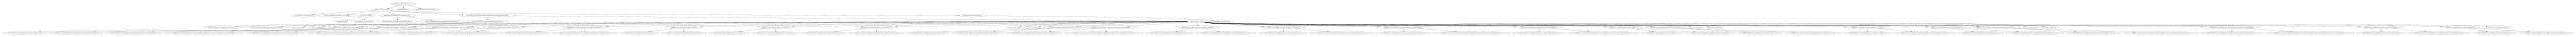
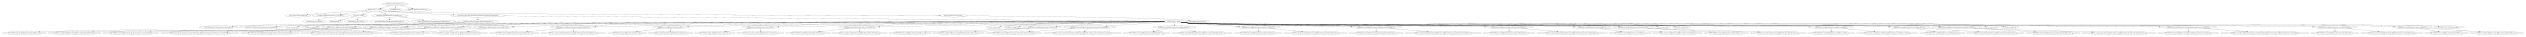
  digraph {
    fontname="Playfair Display"
    node [fontname="Playfair Display"]
    edge [fontname="Playfair Display"]
    n1 [label=<(METHOD,getJrePackageTestCases)<SUB>317</SUB>>]
    n2 [label=<(BLOCK,&lt;empty&gt;,&lt;empty&gt;)<SUB>317</SUB>>]
    n3 [label=<(MODIFIER,STATIC)>]
    n4 [label=<(METHOD_RETURN,java.util.Vector)<SUB>312</SUB>>]
    n5 [label=<(LOCAL,Vector tests: java.util.Vector)>]
    n6 [label=<(&lt;operator&gt;.assignment,Vector tests = new Vector())<SUB>818</SUB>>]
    n7 [label=<(&lt;init&gt;,new Vector())<SUB>318</SUB>>]
    n8 [label=<(addElement,tests.addElement(&quot;java.lang.Object&quot;))<SUB>319</SUB>>]
    n9 [label=<(CONTROL_STRUCTURE,switch(javaVersionNumber),switch(javaVersionNumber))>]
    n10 [label=<(RETURN,return tests;,return tests;)<SUB>354</SUB>>]
    n11 [label=<(MODIFIER,PUBLIC)>]
+   n12 [label=<(&lt;operator&gt;.alloc,new Vector())<SUB>318</SUB>>]
    n13 [label=<(IDENTIFIER,tests,new Vector())<SUB>318</SUB>>]
    n14 [label=<(IDENTIFIER,tests,tests.addElement(&quot;java.lang.Object&quot;))<SUB>319</SUB>>]
    n15 [label=<(LITERAL,&quot;java.lang.Object&quot;,tests.addElement(&quot;java.lang.Object&quot;))<SUB>319</SUB>>]
    n16 [label=<(&lt;operator&gt;.fieldAccess,JavaEnvUtils.javaVersionNumber)<SUB>320</SUB>>]
    n17 [label=<(BLOCK,&lt;empty&gt;,&lt;empty&gt;)>]
    n18 [label=<(IDENTIFIER,tests,return tests;)<SUB>354</SUB>>]
    n19 [label=<(IDENTIFIER,JavaEnvUtils,switch(javaVersionNumber))<SUB>220</SUB>>]
    n20 [label=<(FIELD_IDENTIFIER,javaVersionNumber,javaVersionNumber)<SUB>320</SUB>>]
    n21 [label=<(JUMP_TARGET,case)>]
    n22 [label=<(LITERAL,14,&lt;empty&gt;)<SUB>221</SUB>>]
    n23 [label=<(addElement,tests.addElement(&quot;sun.audio.AudioPlayer&quot;))<SUB>322</SUB>>]
    n24 [label=<(addElement,tests.addElement(&quot;org.apache.crimson.parser.ContentModel&quot;))<SUB>323</SUB>>]
    n25 [label=<(addElement,tests.addElement(&quot;org.apache.xalan.processor.ProcessorImport&quot;))<SUB>324</SUB>>]
    n26 [label=<(addElement,tests.addElement(&quot;org.apache.xml.utils.URI&quot;))<SUB>325</SUB>>]
    n27 [label=<(addElement,tests.addElement(&quot;org.apache.xpath.XPathFactory&quot;))<SUB>326</SUB>>]
    n28 [label=<(addElement,tests.addElement(&quot;org.ietf.jgss.Oid&quot;))<SUB>327</SUB>>]
    n29 [label=<(addElement,tests.addElement(&quot;org.w3c.dom.Attr&quot;))<SUB>328</SUB>>]
    n30 [label=<(addElement,tests.addElement(&quot;org.xml.sax.XMLReader&quot;))<SUB>329</SUB>>]
    n31 [label=<(JUMP_TARGET,case)>]
    n32 [label=<(LITERAL,13,&lt;empty&gt;)<SUB>331</SUB>>]
    n33 [label=<(addElement,tests.addElement(&quot;org.omg.CORBA.Any&quot;))<SUB>332</SUB>>]
    n34 [label=<(addElement,tests.addElement(&quot;com.sun.corba.se.internal.corba.AnyImpl&quot;))<SUB>333</SUB>>]
    n35 [label=<(addElement,tests.addElement(&quot;com.sun.jndi.ldap.LdapURL&quot;))<SUB>334</SUB>>]
    n36 [label=<(addElement,tests.addElement(&quot;com.sun.media.sound.Printer&quot;))<SUB>335</SUB>>]
    n37 [label=<(addElement,tests.addElement(&quot;com.sun.naming.internal.VersionHelper&quot;))<SUB>336</SUB>>]
    n38 [label=<(addElement,tests.addElement(&quot;com.sun.org.omg.CORBA.Initializer&quot;))<SUB>337</SUB>>]
    n39 [label=<(addElement,tests.addElement(&quot;sunw.io.Serializable&quot;))<SUB>338</SUB>>]
    n40 [label=<(addElement,tests.addElement(&quot;sunw.util.EventListener&quot;))<SUB>339</SUB>>]
    n41 [label=<(JUMP_TARGET,case)>]
    n42 [label=<(LITERAL,12,&lt;empty&gt;)<SUB>341</SUB>>]
    n43 [label=<(addElement,tests.addElement(&quot;javax.accessibility.Accessible&quot;))<SUB>342</SUB>>]
    n44 [label=<(addElement,tests.addElement(&quot;sun.misc.BASE64Encoder&quot;))<SUB>343</SUB>>]
    n45 [label=<(addElement,tests.addElement(&quot;com.sun.image.codec.jpeg.JPEGCodec&quot;))<SUB>344</SUB>>]
    n46 [label=<(JUMP_TARGET,case)>]
    n47 [label=<(LITERAL,11,&lt;empty&gt;)<SUB>346</SUB>>]
    n48 [label=<(addElement,tests.addElement(&quot;sun.reflect.SerializationConstructorAccessorImpl&quot;))<SUB>349</SUB>>]
    n49 [label=<(addElement,tests.addElement(&quot;sun.net.www.http.HttpClient&quot;))<SUB>350</SUB>>]
    n50 [label=<(addElement,tests.addElement(&quot;sun.audio.AudioPlayer&quot;))<SUB>351</SUB>>]
    n51 [label=<(CONTROL_STRUCTURE,break;,break;)<SUB>352</SUB>>]
    n52 [label=<(IDENTIFIER,tests,tests.addElement(&quot;sun.audio.AudioPlayer&quot;))<SUB>322</SUB>>]
    n53 [label=<(LITERAL,&quot;sun.audio.AudioPlayer&quot;,tests.addElement(&quot;sun.audio.AudioPlayer&quot;))<SUB>322</SUB>>]
    n54 [label=<(IDENTIFIER,tests,tests.addElement(&quot;org.apache.crimson.parser.ContentModel&quot;))<SUB>323</SUB>>]
    n55 [label=<(LITERAL,&quot;org.apache.crimson.parser.ContentModel&quot;,tests.addElement(&quot;org.apache.crimson.parser.ContentModel&quot;))<SUB>323</SUB>>]
    n56 [label=<(IDENTIFIER,tests,tests.addElement(&quot;org.apache.xalan.processor.ProcessorImport&quot;))<SUB>324</SUB>>]
    n57 [label=<(LITERAL,&quot;org.apache.xalan.processor.ProcessorImport&quot;,tests.addElement(&quot;org.apache.xalan.processor.ProcessorImport&quot;))<SUB>324</SUB>>]
    n58 [label=<(IDENTIFIER,tests,tests.addElement(&quot;org.apache.xml.utils.URI&quot;))<SUB>325</SUB>>]
    n59 [label=<(LITERAL,&quot;org.apache.xml.utils.URI&quot;,tests.addElement(&quot;org.apache.xml.utils.URI&quot;))<SUB>325</SUB>>]
    n60 [label=<(IDENTIFIER,tests,tests.addElement(&quot;org.apache.xpath.XPathFactory&quot;))<SUB>326</SUB>>]
    n61 [label=<(LITERAL,&quot;org.apache.xpath.XPathFactory&quot;,tests.addElement(&quot;org.apache.xpath.XPathFactory&quot;))<SUB>326</SUB>>]
    n62 [label=<(IDENTIFIER,tests,tests.addElement(&quot;org.ietf.jgss.Oid&quot;))<SUB>327</SUB>>]
    n63 [label=<(LITERAL,&quot;org.ietf.jgss.Oid&quot;,tests.addElement(&quot;org.ietf.jgss.Oid&quot;))<SUB>327</SUB>>]
    n64 [label=<(IDENTIFIER,tests,tests.addElement(&quot;org.w3c.dom.Attr&quot;))<SUB>328</SUB>>]
    n65 [label=<(LITERAL,&quot;org.w3c.dom.Attr&quot;,tests.addElement(&quot;org.w3c.dom.Attr&quot;))<SUB>328</SUB>>]
    n66 [label=<(IDENTIFIER,tests,tests.addElement(&quot;org.xml.sax.XMLReader&quot;))<SUB>329</SUB>>]
    n67 [label=<(LITERAL,&quot;org.xml.sax.XMLReader&quot;,tests.addElement(&quot;org.xml.sax.XMLReader&quot;))<SUB>329</SUB>>]
    n68 [label=<(IDENTIFIER,tests,tests.addElement(&quot;org.omg.CORBA.Any&quot;))<SUB>332</SUB>>]
    n69 [label=<(LITERAL,&quot;org.omg.CORBA.Any&quot;,tests.addElement(&quot;org.omg.CORBA.Any&quot;))<SUB>332</SUB>>]
    n70 [label=<(IDENTIFIER,tests,tests.addElement(&quot;com.sun.corba.se.internal.corba.AnyImpl&quot;))<SUB>333</SUB>>]
    n71 [label=<(LITERAL,&quot;com.sun.corba.se.internal.corba.AnyImpl&quot;,tests.addElement(&quot;com.sun.corba.se.internal.corba.AnyImpl&quot;))<SUB>333</SUB>>]
    n72 [label=<(IDENTIFIER,tests,tests.addElement(&quot;com.sun.jndi.ldap.LdapURL&quot;))<SUB>334</SUB>>]
    n73 [label=<(LITERAL,&quot;com.sun.jndi.ldap.LdapURL&quot;,tests.addElement(&quot;com.sun.jndi.ldap.LdapURL&quot;))<SUB>334</SUB>>]
    n74 [label=<(IDENTIFIER,tests,tests.addElement(&quot;com.sun.media.sound.Printer&quot;))<SUB>335</SUB>>]
    n75 [label=<(LITERAL,&quot;com.sun.media.sound.Printer&quot;,tests.addElement(&quot;com.sun.media.sound.Printer&quot;))<SUB>335</SUB>>]
    n76 [label=<(IDENTIFIER,tests,tests.addElement(&quot;com.sun.naming.internal.VersionHelper&quot;))<SUB>336</SUB>>]
    n77 [label=<(LITERAL,&quot;com.sun.naming.internal.VersionHelper&quot;,tests.addElement(&quot;com.sun.naming.internal.VersionHelper&quot;))<SUB>336</SUB>>]
    n78 [label=<(IDENTIFIER,tests,tests.addElement(&quot;com.sun.org.omg.CORBA.Initializer&quot;))<SUB>337</SUB>>]
    n79 [label=<(LITERAL,&quot;com.sun.org.omg.CORBA.Initializer&quot;,tests.addElement(&quot;com.sun.org.omg.CORBA.Initializer&quot;))<SUB>337</SUB>>]
    n80 [label=<(IDENTIFIER,tests,tests.addElement(&quot;sunw.io.Serializable&quot;))<SUB>338</SUB>>]
    n81 [label=<(LITERAL,&quot;sunw.io.Serializable&quot;,tests.addElement(&quot;sunw.io.Serializable&quot;))<SUB>338</SUB>>]
    n82 [label=<(IDENTIFIER,tests,tests.addElement(&quot;sunw.util.EventListener&quot;))<SUB>339</SUB>>]
    n83 [label=<(LITERAL,&quot;sunw.util.EventListener&quot;,tests.addElement(&quot;sunw.util.EventListener&quot;))<SUB>339</SUB>>]
    n84 [label=<(IDENTIFIER,tests,tests.addElement(&quot;javax.accessibility.Accessible&quot;))<SUB>342</SUB>>]
    n85 [label=<(LITERAL,&quot;javax.accessibility.Accessible&quot;,tests.addElement(&quot;javax.accessibility.Accessible&quot;))<SUB>342</SUB>>]
    n86 [label=<(IDENTIFIER,tests,tests.addElement(&quot;sun.misc.BASE64Encoder&quot;))<SUB>343</SUB>>]
    n87 [label=<(LITERAL,&quot;sun.misc.BASE64Encoder&quot;,tests.addElement(&quot;sun.misc.BASE64Encoder&quot;))<SUB>343</SUB>>]
    n88 [label=<(IDENTIFIER,tests,tests.addElement(&quot;com.sun.image.codec.jpeg.JPEGCodec&quot;))<SUB>344</SUB>>]
    n89 [label=<(LITERAL,&quot;com.sun.image.codec.jpeg.JPEGCodec&quot;,tests.addElement(&quot;com.sun.image.codec.jpeg.JPEGCodec&quot;))<SUB>344</SUB>>]
    n90 [label=<(IDENTIFIER,tests,tests.addElement(&quot;sun.reflect.SerializationConstructorAccessorImpl&quot;))<SUB>349</SUB>>]
    n91 [label=<(LITERAL,&quot;sun.reflect.SerializationConstructorAccessorImpl&quot;,tests.addElement(&quot;sun.reflect.SerializationConstructorAccessorImpl&quot;))<SUB>349</SUB>>]
    n92 [label=<(IDENTIFIER,tests,tests.addElement(&quot;sun.net.www.http.HttpClient&quot;))<SUB>350</SUB>>]
    n93 [label=<(LITERAL,&quot;sun.net.www.http.HttpClient&quot;,tests.addElement(&quot;sun.net.www.http.HttpClient&quot;))<SUB>350</SUB>>]
    n94 [label=<(IDENTIFIER,tests,tests.addElement(&quot;sun.audio.AudioPlayer&quot;))<SUB>351</SUB>>]
    n95 [label=<(LITERAL,&quot;sun.audio.AudioPlayer&quot;,tests.addElement(&quot;sun.audio.AudioPlayer&quot;))<SUB>351</SUB>>]
    n1 -> n2
    n1 -> n3
    n1 -> n4
    n2 -> n5
    n2 -> n6
    n2 -> n7
    n2 -> n8
    n2 -> n9
    n2 -> n10
+   n6 -> n12
    n7 -> n11
    n7 -> n13
    n8 -> n14
    n8 -> n15
    n9 -> n16
    n9 -> n17
    n10 -> n18
    n16 -> n19
    n16 -> n20
    n17 -> n21
    n17 -> n22
    n17 -> n23
    n17 -> n24
    n17 -> n25
    n17 -> n26
    n17 -> n27
    n17 -> n28
    n17 -> n29
    n17 -> n30
    n17 -> n31
    n17 -> n32
    n17 -> n33
    n17 -> n34
    n17 -> n35
    n17 -> n36
    n17 -> n37
    n17 -> n38
    n17 -> n39
    n17 -> n40
    n17 -> n41
    n17 -> n42
    n17 -> n43
    n17 -> n44
    n17 -> n45
    n17 -> n46
    n17 -> n47
    n17 -> n48
    n17 -> n49
    n17 -> n50
    n17 -> n51
    n23 -> n52
    n23 -> n53
    n24 -> n54
    n24 -> n55
    n25 -> n56
    n25 -> n57
    n26 -> n58
    n26 -> n59
    n27 -> n60
    n27 -> n61
    n28 -> n62
    n28 -> n63
    n29 -> n64
    n29 -> n65
    n30 -> n66
    n30 -> n67
    n33 -> n68
    n33 -> n69
    n34 -> n70
    n34 -> n71
    n35 -> n72
    n35 -> n73
    n36 -> n74
    n36 -> n75
    n37 -> n76
    n37 -> n77
    n38 -> n78
    n38 -> n79
    n39 -> n80
    n39 -> n81
    n40 -> n82
    n40 -> n83
    n43 -> n84
    n43 -> n85
    n44 -> n86
    n44 -> n87
    n45 -> n88
    n45 -> n89
    n48 -> n90
    n48 -> n91
    n49 -> n92
    n49 -> n93
    n50 -> n94
    n50 -> n95
  }
